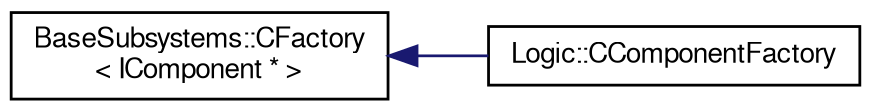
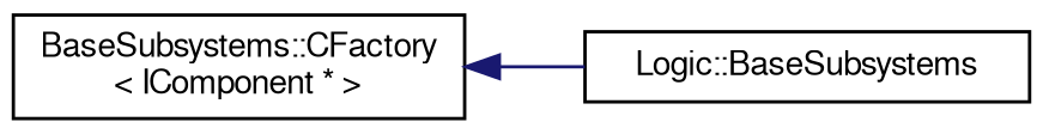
  digraph {
    rankdir=LR
    node [color=black fillcolor=white fontname=FreeSans fontsize=10 shape=record style=filled]
    n1 [height=0.2 label="BaseSubsystems::CFactory\l\< IComponent * \>" width=0.4]
-   n2 [height=0.2 label="Logic::CComponentFactory" width=0.4]
+   n2 [height=0.2 label="Logic::BaseSubsystems" width=0.4]
    n1 -> n2 [color=midnightblue dir=back fontname=FreeSans fontsize=10 labelfontname=FreeSans labelfontsize=10 style=solid]
  }
